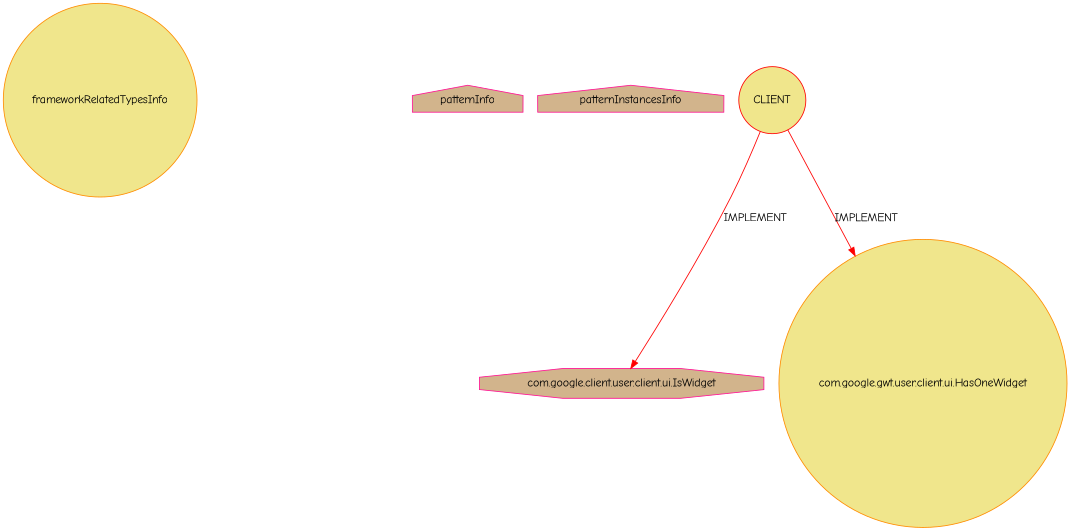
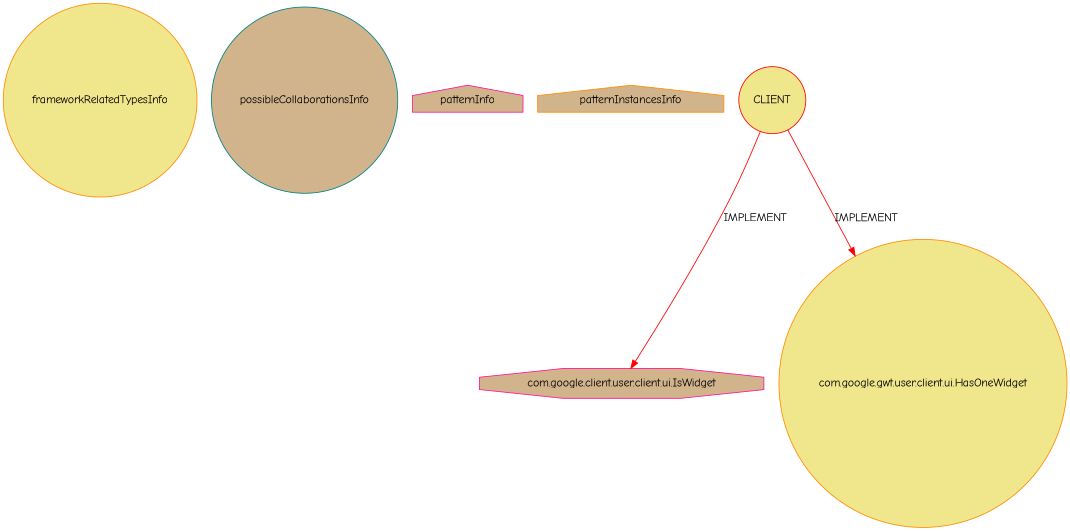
  digraph {
    fontname="Comic Neue"
    node [color=darkorange fillcolor=tan fontname="Comic Neue" shape=circle style=filled]
    edge [color=red fontname="Comic Neue"]
    frameworkRelatedTypesInfo [0="com.google.gwt.user.client.ui.HasOneWidget" 1="com.google.gwt.user.client.ui.IsWidget" fillcolor=khaki]
+   possibleCollaborationsInfo [color=teal]
    patternInfo [color=deeppink frequency=2.0 patternRootClient=0 shape=house]
-   patternInstancesInfo [0="svandecappelle-AppriseGwt~/svandecappelle-AppriseGwt/AppriseGwt-master/src/main/java/com/mizore/gwt/apprise/client/Apprise.java~Apprise~4515" 1="svandecappelle-AppriseGwt~/svandecappelle-AppriseGwt/AppriseGwt-master/src/main/java/com/mizore/gwt/apprise/client/Popup.java~Popup~4518" color=deeppink shape=house]
+   patternInstancesInfo [0="svandecappelle-AppriseGwt~/svandecappelle-AppriseGwt/AppriseGwt-master/src/main/java/com/mizore/gwt/apprise/client/Apprise.java~Apprise~4515" 1="svandecappelle-AppriseGwt~/svandecappelle-AppriseGwt/AppriseGwt-master/src/main/java/com/mizore/gwt/apprise/client/Popup.java~Popup~4518" shape=house]
    n5 [color=deeppink isFrameworkType=false label="com.google.client.user.client.ui.IsWidget" shape=octagon vertexType=FRAMEWORK_INTERFACE_TYPE]
    n6 [color=red fillcolor=khaki isFrameworkType=false label=CLIENT vertexType=ROOT_CLIENT_CLASS_DECLARATION]
    n7 [fillcolor=khaki isFrameworkType=false label="com.google.gwt.user.client.ui.HasOneWidget" vertexType=FRAMEWORK_INTERFACE_TYPE]
    n6 -> n5 [label=IMPLEMENT]
    n6 -> n7 [label=IMPLEMENT]
  }
